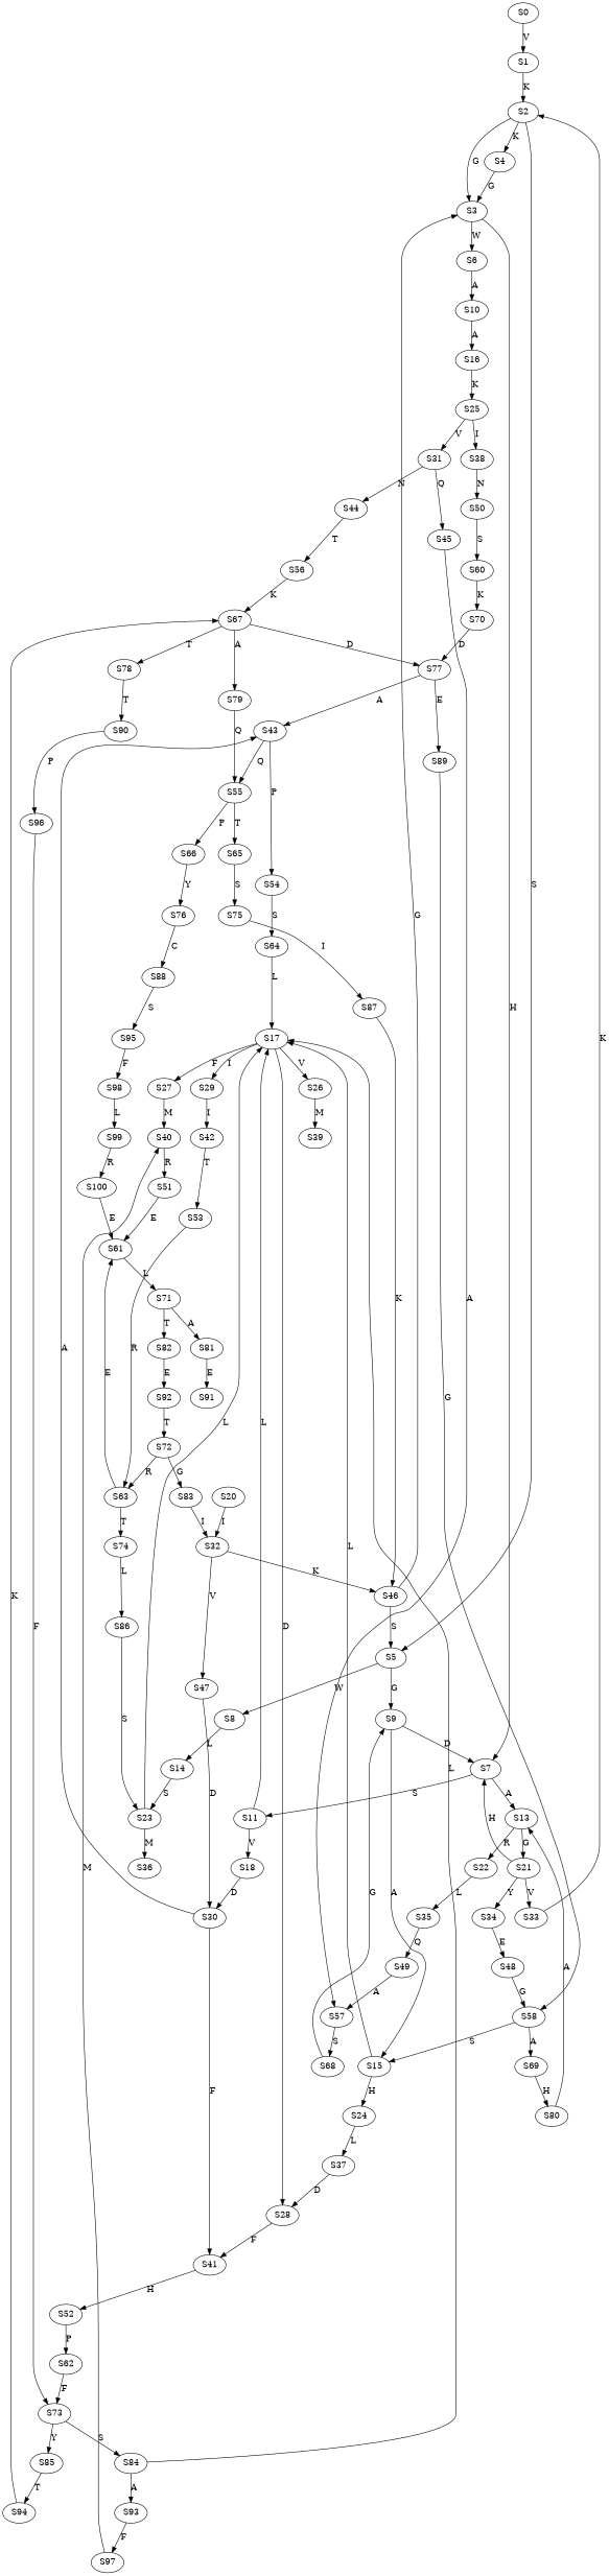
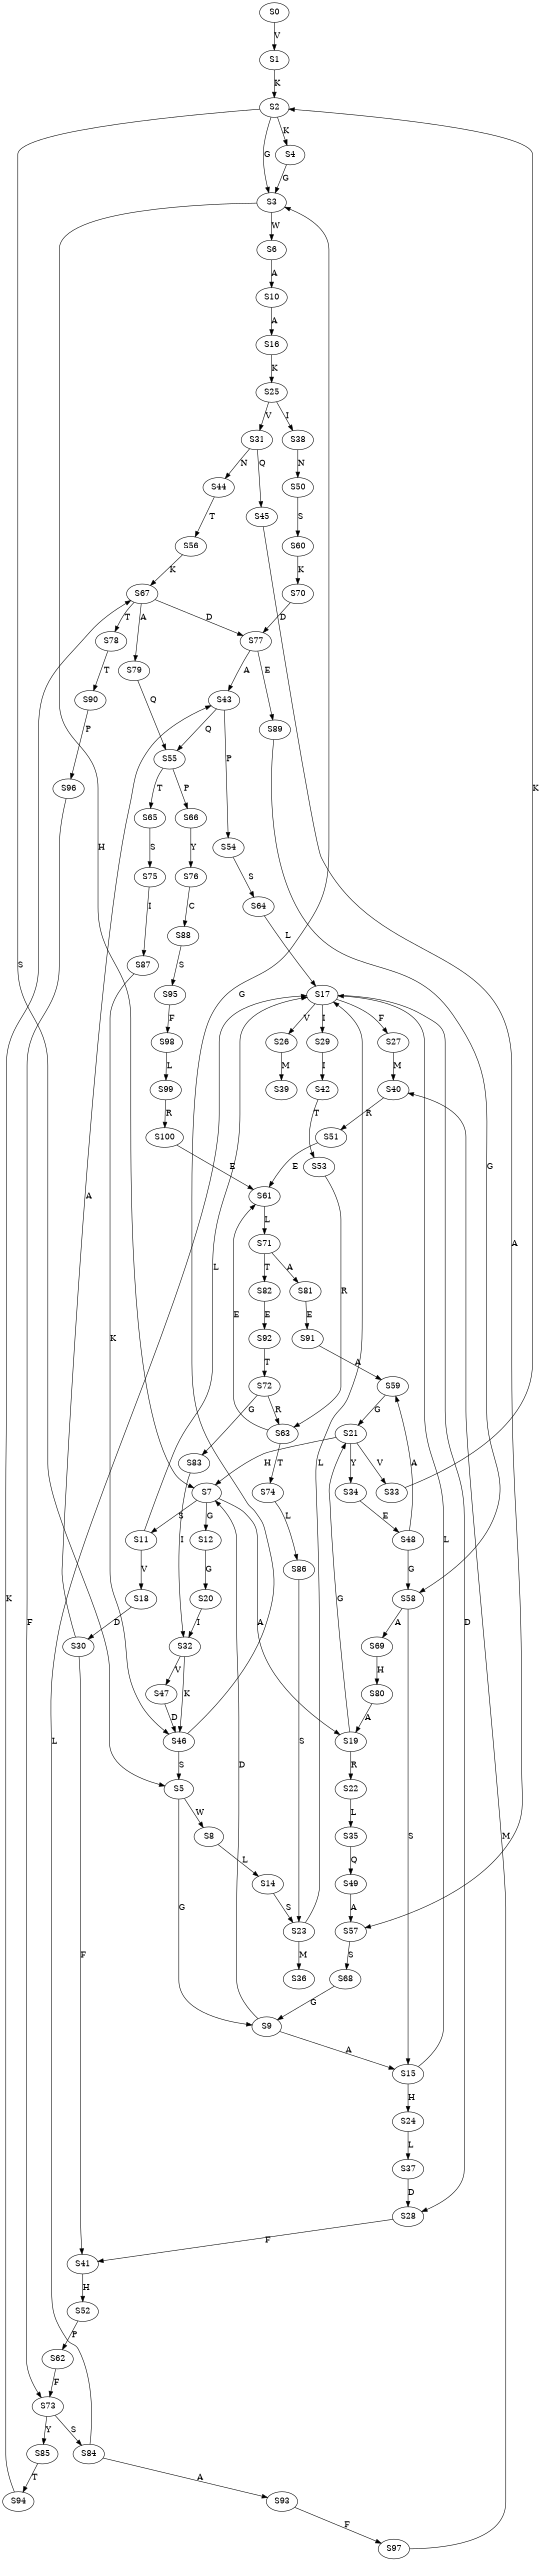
  strict digraph {
    S0
    S1
    S2
    S3
    S4
    S5
    S6
    S7
    S8
    S9
    S10
    S11
-   S13
+   S12
+   S13 [label=S19]
    S14
    S15
    S16
    S17
    S18
    S20
    S21
    S22
    S23
    S24
    S25
    S26
    S27
    S28
    S29
    S30
    S32
    S33
    S34
    S35
    S36
    S37
    S31
    S38
    S39
    S40
    S41
    S42
    S43
    S44
    S45
    S46
    S47
    S48
    S49
    S50
    S51
    S52
    S53
    S54
    S55
    S56
    S57
    S58
+   S59
    S60
    S61
    S62
    S63
    S64
    S65
    S66
    S67
    S68
    S69
    S70
    S71
    S73
    S74
    S75
    S76
    S77
    S78
    S79
    S80
    S81
    S82
    S72
    S83
    S84
    S85
    S86
    S87
    S88
    S89
    S90
    S91
    S92
    S93
    S94
    S95
    S96
    S97
    S98
    S99
    S100
    S0 -> S1 [label=V]
    S1 -> S2 [label=K]
    S2 -> S3 [label=G]
    S2 -> S4 [label=K]
    S2 -> S5 [label=S]
    S3 -> S6 [label=W]
    S3 -> S7 [label=H]
    S4 -> S3 [label=G]
    S5 -> S8 [label=W]
    S5 -> S9 [label=G]
    S6 -> S10 [label=A]
    S7 -> S11 [label=S]
+   S7 -> S12 [label=G]
    S7 -> S13 [label=A]
    S8 -> S14 [label=L]
    S9 -> S7 [label=D]
    S9 -> S15 [label=A]
    S10 -> S16 [label=A]
    S11 -> S17 [label=L]
    S11 -> S18 [label=V]
+   S12 -> S20 [label=G]
    S13 -> S21 [label=G]
    S13 -> S22 [label=R]
    S14 -> S23 [label=S]
    S15 -> S17 [label=L]
    S15 -> S24 [label=H]
    S16 -> S25 [label=K]
    S17 -> S26 [label=V]
    S17 -> S27 [label=F]
    S17 -> S28 [label=D]
    S17 -> S29 [label=I]
    S18 -> S30 [label=D]
    S20 -> S32 [label=I]
    S21 -> S7 [label=H]
    S21 -> S33 [label=V]
    S21 -> S34 [label=Y]
    S22 -> S35 [label=L]
    S23 -> S17 [label=L]
    S23 -> S36 [label=M]
    S24 -> S37 [label=L]
    S25 -> S31 [label=V]
    S25 -> S38 [label=I]
    S26 -> S39 [label=M]
    S27 -> S40 [label=M]
    S28 -> S41 [label=F]
    S29 -> S42 [label=I]
    S30 -> S41 [label=F]
    S30 -> S43 [label=A]
    S32 -> S46 [label=K]
    S32 -> S47 [label=V]
    S33 -> S2 [label=K]
    S34 -> S48 [label=E]
    S35 -> S49 [label=Q]
    S37 -> S28 [label=D]
    S31 -> S44 [label=N]
    S31 -> S45 [label=Q]
    S38 -> S50 [label=N]
    S40 -> S51 [label=R]
    S41 -> S52 [label=H]
    S42 -> S53 [label=T]
    S43 -> S54 [label=P]
    S43 -> S55 [label=Q]
    S44 -> S56 [label=T]
    S45 -> S57 [label=A]
    S46 -> S3 [label=G]
    S46 -> S5 [label=S]
-   S47 -> S30 [label=D]
+   S47 -> S46 [label=D]
    S48 -> S58 [label=G]
+   S48 -> S59 [label=A]
    S49 -> S57 [label=A]
    S50 -> S60 [label=S]
    S51 -> S61 [label=E]
    S52 -> S62 [label=P]
    S53 -> S63 [label=R]
    S54 -> S64 [label=S]
    S55 -> S65 [label=T]
    S55 -> S66 [label=P]
    S56 -> S67 [label=K]
    S57 -> S68 [label=S]
    S58 -> S15 [label=S]
    S58 -> S69 [label=A]
+   S59 -> S21 [label=G]
    S60 -> S70 [label=K]
    S61 -> S71 [label=L]
    S62 -> S73 [label=F]
    S63 -> S61 [label=E]
    S63 -> S74 [label=T]
    S64 -> S17 [label=L]
    S65 -> S75 [label=S]
    S66 -> S76 [label=Y]
    S67 -> S77 [label=D]
    S67 -> S78 [label=T]
    S67 -> S79 [label=A]
    S68 -> S9 [label=G]
    S69 -> S80 [label=H]
    S70 -> S77 [label=D]
    S71 -> S81 [label=A]
    S71 -> S82 [label=T]
    S73 -> S84 [label=S]
    S73 -> S85 [label=Y]
    S74 -> S86 [label=L]
    S75 -> S87 [label=I]
    S76 -> S88 [label=C]
    S77 -> S43 [label=A]
    S77 -> S89 [label=E]
    S78 -> S90 [label=T]
    S79 -> S55 [label=Q]
    S80 -> S13 [label=A]
    S81 -> S91 [label=E]
    S82 -> S92 [label=E]
    S72 -> S63 [label=R]
    S72 -> S83 [label=G]
    S83 -> S32 [label=I]
    S84 -> S17 [label=L]
    S84 -> S93 [label=A]
    S85 -> S94 [label=T]
    S86 -> S23 [label=S]
    S87 -> S46 [label=K]
    S88 -> S95 [label=S]
    S89 -> S58 [label=G]
    S90 -> S96 [label=P]
+   S91 -> S59 [label=A]
    S92 -> S72 [label=T]
    S93 -> S97 [label=F]
    S94 -> S67 [label=K]
    S95 -> S98 [label=F]
    S96 -> S73 [label=F]
    S97 -> S40 [label=M]
    S98 -> S99 [label=L]
    S99 -> S100 [label=R]
    S100 -> S61 [label=E]
  }
